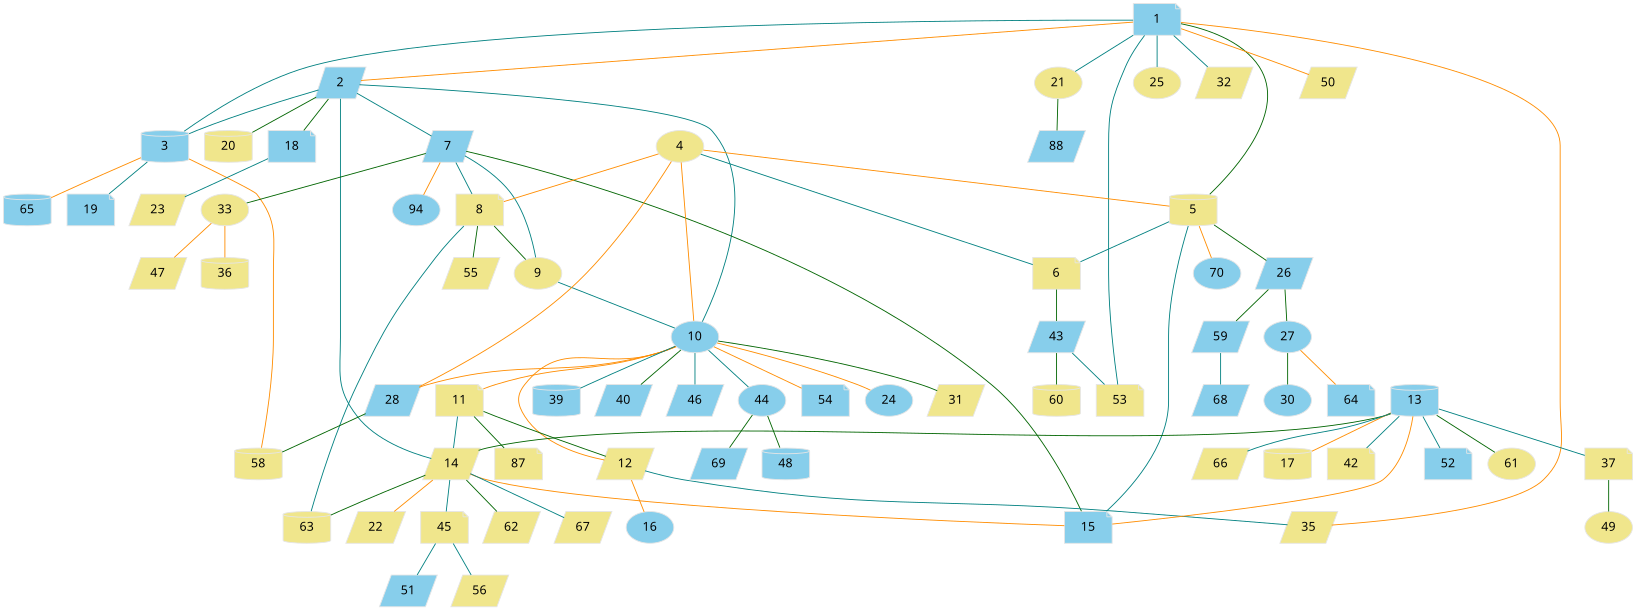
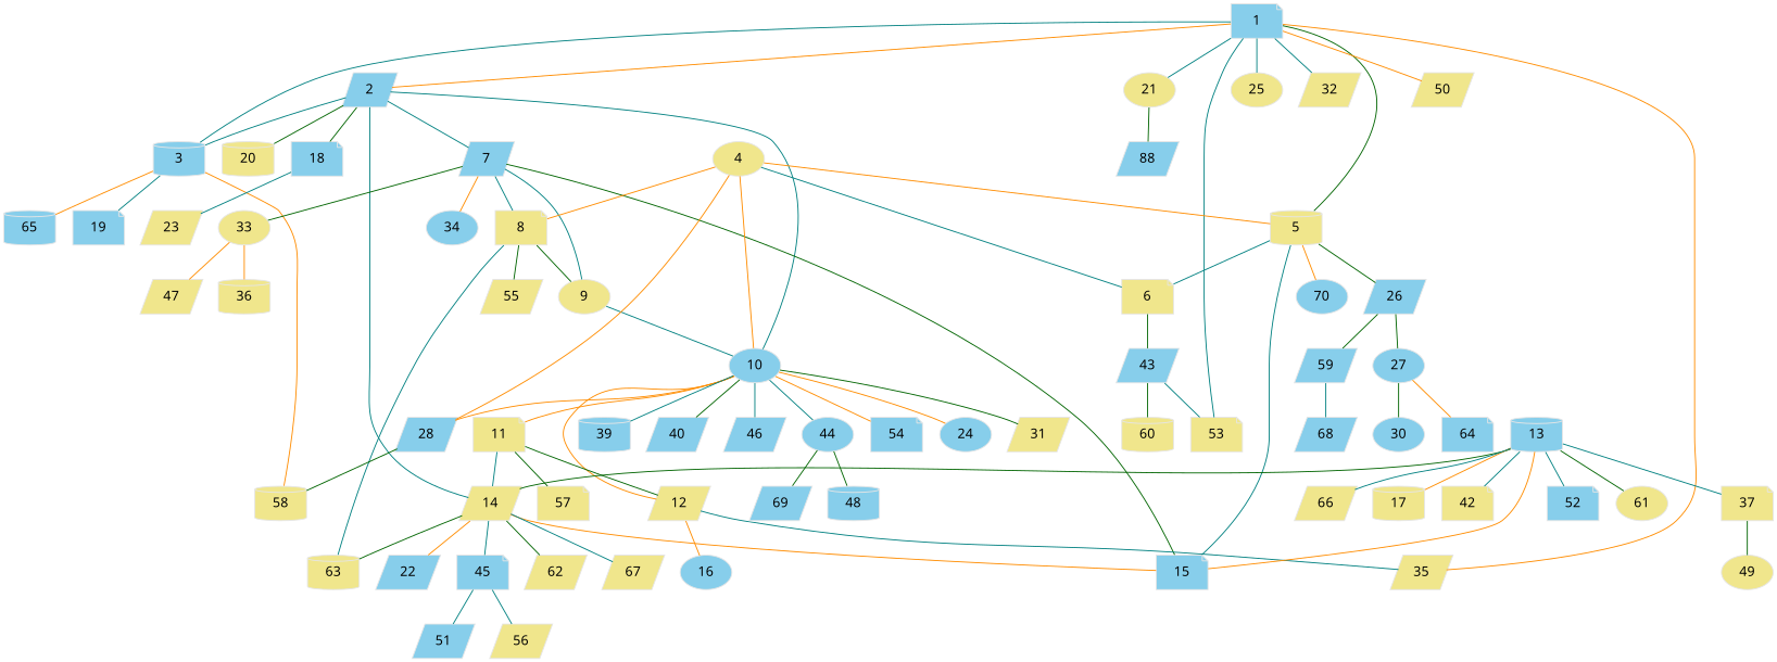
  graph {
    fontname="Noto Sans"
    node [color=gray90 fillcolor=skyblue fontname="Noto Sans" shape=parallelogram style=filled]
    edge [color=teal fontname="Noto Sans"]
    1 [shape=note]
    2
    3 [shape=cylinder]
    5 [fillcolor=khaki shape=cylinder]
    21 [fillcolor=khaki shape=ellipse]
    25 [fillcolor=khaki shape=ellipse]
    32 [fillcolor=khaki]
    35 [fillcolor=khaki]
    50 [fillcolor=khaki]
    53 [fillcolor=khaki shape=note]
    7
    10 [shape=ellipse]
    14 [fillcolor=khaki]
    18 [shape=note]
    20 [fillcolor=khaki shape=cylinder]
    19 [shape=note]
    58 [fillcolor=khaki shape=cylinder]
    65 [shape=cylinder]
    6 [fillcolor=khaki shape=note]
    15 [shape=note]
    26
    70 [shape=ellipse]
    n23 [label=88]
    8 [fillcolor=khaki shape=note]
    9 [fillcolor=khaki shape=ellipse]
    33 [fillcolor=khaki shape=ellipse]
-   34 [shape=ellipse label=94]
+   34 [shape=ellipse]
    28
    11 [fillcolor=khaki shape=note]
    12 [fillcolor=khaki]
    24 [shape=ellipse]
    31 [fillcolor=khaki]
    39 [shape=cylinder]
    40
    44 [shape=ellipse]
    46
    54 [shape=note]
    63 [fillcolor=khaki shape=cylinder]
-   22 [fillcolor=khaki]
-   45 [fillcolor=khaki shape=note]
+   22
+   45 [shape=note]
    62 [fillcolor=khaki]
    67 [fillcolor=khaki]
    23 [fillcolor=khaki]
    4 [fillcolor=khaki shape=ellipse]
    43
    55 [fillcolor=khaki]
    27 [shape=ellipse]
    59
    60 [fillcolor=khaki shape=cylinder]
    36 [fillcolor=khaki shape=cylinder]
    47 [fillcolor=khaki]
-   57 [fillcolor=khaki shape=note label=87]
+   57 [fillcolor=khaki shape=note]
    16 [shape=ellipse]
    48 [shape=cylinder]
    69
    13 [shape=cylinder]
    17 [fillcolor=khaki shape=cylinder]
    37 [fillcolor=khaki shape=note]
    42 [fillcolor=khaki shape=note]
    52 [shape=note]
    61 [fillcolor=khaki shape=ellipse]
    66 [fillcolor=khaki]
    49 [fillcolor=khaki shape=ellipse]
    51
    56 [fillcolor=khaki]
    30 [shape=ellipse]
    64 [shape=note]
    68
    1 -- 2 [color=darkorange]
    1 -- 3
    1 -- 5 [color=darkgreen]
    1 -- 21
    1 -- 25
    1 -- 32
    1 -- 35 [color=darkorange]
    1 -- 50 [color=darkorange]
    1 -- 53
    2 -- 3
    2 -- 7
    2 -- 10
    2 -- 14
    2 -- 18 [color=darkgreen]
    2 -- 20 [color=darkgreen]
    3 -- 19
    3 -- 58 [color=darkorange]
    3 -- 65 [color=darkorange]
    5 -- 6
    5 -- 15
    5 -- 26 [color=darkgreen]
    5 -- 70 [color=darkorange]
    21 -- n23 [color=darkgreen]
    7 -- 15 [color=darkgreen]
    7 -- 8
    7 -- 9
    7 -- 33 [color=darkgreen]
    7 -- 34 [color=darkorange]
    10 -- 28 [color=darkorange]
    10 -- 11 [color=darkorange]
    10 -- 12 [color=darkorange]
    10 -- 24 [color=darkorange]
    10 -- 31 [color=darkgreen]
    10 -- 39
    10 -- 40 [color=darkgreen]
    10 -- 44
    10 -- 46
    10 -- 54 [color=darkorange]
    14 -- 15 [color=darkorange]
    14 -- 63 [color=darkgreen]
    14 -- 22 [color=darkorange]
    14 -- 45
    14 -- 62 [color=darkgreen]
    14 -- 67
    18 -- 23
    6 -- 43 [color=darkgreen]
    26 -- 27 [color=darkgreen]
    26 -- 59 [color=darkgreen]
    8 -- 9 [color=darkgreen]
    8 -- 63
    8 -- 55 [color=darkgreen]
    9 -- 10
    33 -- 36 [color=darkorange]
    33 -- 47 [color=darkorange]
    28 -- 58 [color=darkgreen]
    11 -- 14
    11 -- 12 [color=darkgreen]
    11 -- 57 [color=darkgreen]
    12 -- 35
    12 -- 16 [color=darkorange]
    44 -- 48 [color=darkgreen]
    44 -- 69 [color=darkgreen]
    45 -- 51
    45 -- 56
    4 -- 5 [color=darkorange]
    4 -- 10 [color=darkorange]
    4 -- 6
    4 -- 8 [color=darkorange]
    4 -- 28 [color=darkorange]
    43 -- 53
    43 -- 60 [color=darkgreen]
    27 -- 30 [color=darkgreen]
    27 -- 64 [color=darkorange]
    59 -- 68
    13 -- 14 [color=darkgreen]
    13 -- 15 [color=darkorange]
    13 -- 17 [color=darkorange]
    13 -- 37
    13 -- 42
    13 -- 52
    13 -- 61 [color=darkgreen]
    13 -- 66
    37 -- 49 [color=darkgreen]
  }
